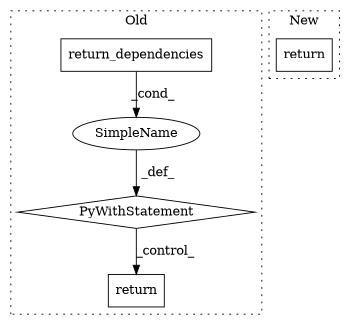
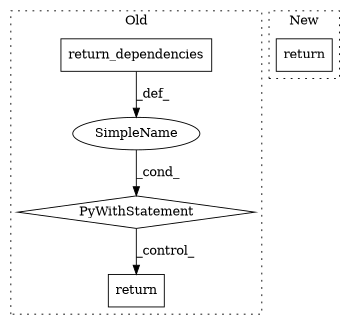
  digraph {
    node [a=41 l=7 shape=box]
    n1 [a=32 l="21,1" label=return_dependencies s="916,998"]
    n2 [a=104 l="10,2" label=PyWithStatement s="895,999" shape=diamond]
    n3 [a=42 label=SimpleName shape=ellipse l=""]
    n4 [label=return s=1097]
    n5 [label=return s=1252]
    subgraph cluster_1 {
      label=Old
      style=dotted
      n1
      n2
      n3
      n4
    }
    subgraph cluster_2 {
      label=New
      style=dotted
      n5
    }
-   n1 -> n3 [label=_cond_]
+   n1 -> n3 [label=_def_]
    n2 -> n4 [label=_control_]
-   n3 -> n2 [label=_def_]
+   n3 -> n2 [label=_cond_]
  }
